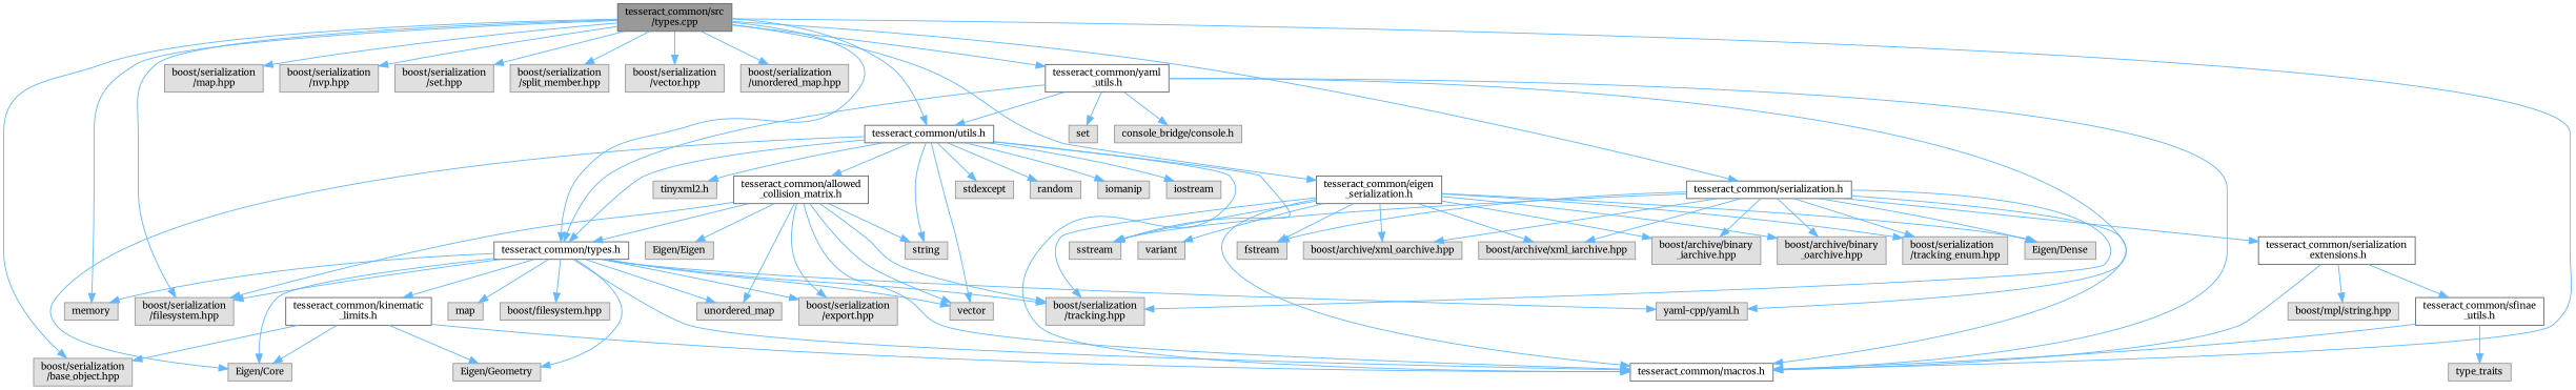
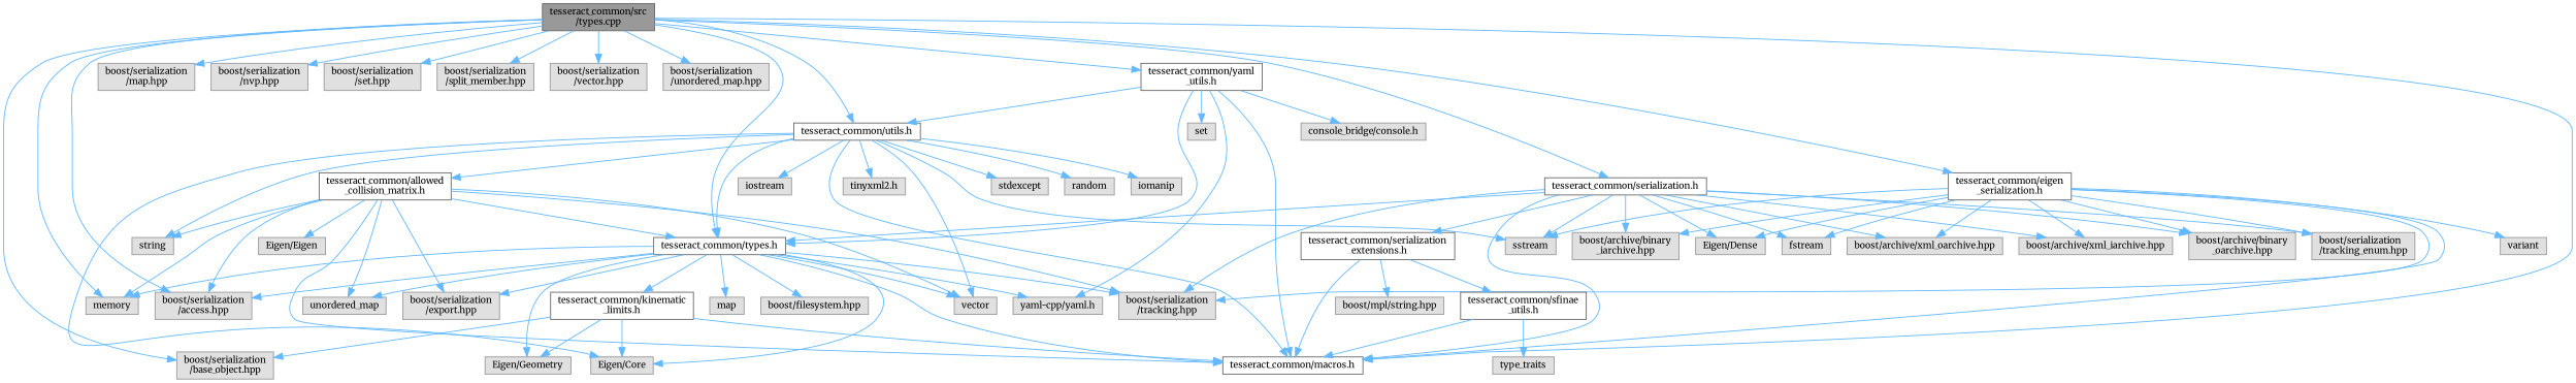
  digraph {
    fontname=Merriweather
    node [color=grey60 fillcolor="#E0E0E0" fontname=Merriweather fontsize=10 shape=box style=filled]
    edge [color=steelblue1 fontname=Merriweather fontsize=10 labelfontname=Helvetica labelfontsize=10 style=solid]
    n1 [color=gray40 fillcolor=grey60 fontcolor=black height=0.2 label="tesseract_common/src\l/types.cpp" width=0.4]
    n2 [color=grey40 fillcolor=white height=0.2 label="tesseract_common/macros.h" width=0.4]
-   n3 [height=0.2 label="boost/serialization\l/filesystem.hpp" width=0.4]
+   n3 [height=0.2 label="boost/serialization\l/access.hpp" width=0.4]
    n4 [height=0.2 label="boost/serialization\l/base_object.hpp" width=0.4]
    n5 [height=0.2 label="boost/serialization\l/map.hpp" width=0.4]
    n6 [height=0.2 label="boost/serialization\l/nvp.hpp" width=0.4]
    n7 [height=0.2 label="boost/serialization\l/set.hpp" width=0.4]
    n8 [height=0.2 label="boost/serialization\l/split_member.hpp" width=0.4]
    n9 [height=0.2 label="boost/serialization\l/vector.hpp" width=0.4]
    n10 [height=0.2 label="boost/serialization\l/unordered_map.hpp" width=0.4]
    n11 [height=0.2 label=memory width=0.4]
    n12 [color=grey40 fillcolor=white height=0.2 label="tesseract_common/eigen\l_serialization.h" width=0.4]
    n13 [color=grey40 fillcolor=white height=0.2 label="tesseract_common/utils.h" width=0.4]
    n14 [color=grey40 fillcolor=white height=0.2 label="tesseract_common/types.h" width=0.4]
    n15 [color=grey40 fillcolor=white height=0.2 label="tesseract_common/yaml\l_utils.h" width=0.4]
    n16 [color=grey40 fillcolor=white height=0.2 label="tesseract_common/serialization.h" width=0.4]
    n17 [height=0.2 label=variant width=0.4]
    n18 [height=0.2 label="Eigen/Dense" width=0.4]
    n19 [height=0.2 label=fstream width=0.4]
    n20 [height=0.2 label=sstream width=0.4]
    n21 [height=0.2 label="boost/archive/xml_oarchive.hpp" width=0.4]
    n22 [height=0.2 label="boost/archive/xml_iarchive.hpp" width=0.4]
    n23 [height=0.2 label="boost/archive/binary\l_oarchive.hpp" width=0.4]
    n24 [height=0.2 label="boost/archive/binary\l_iarchive.hpp" width=0.4]
    n25 [height=0.2 label="boost/serialization\l/tracking.hpp" width=0.4]
    n26 [height=0.2 label="boost/serialization\l/tracking_enum.hpp" width=0.4]
    n27 [height=0.2 label=vector width=0.4]
    n28 [height=0.2 label=string width=0.4]
    n29 [height=0.2 label=stdexcept width=0.4]
    n30 [height=0.2 label=random width=0.4]
    n31 [height=0.2 label=iomanip width=0.4]
    n32 [height=0.2 label="Eigen/Core" width=0.4]
    n33 [height=0.2 label=iostream width=0.4]
    n34 [height=0.2 label="tinyxml2.h" width=0.4]
    n35 [color=grey40 fillcolor=white height=0.2 label="tesseract_common/allowed\l_collision_matrix.h" width=0.4]
    n36 [height=0.2 label=unordered_map width=0.4]
    n37 [height=0.2 label="boost/serialization\l/export.hpp" width=0.4]
    n38 [height=0.2 label="Eigen/Geometry" width=0.4]
    n39 [height=0.2 label=map width=0.4]
    n40 [height=0.2 label="boost/filesystem.hpp" width=0.4]
    n41 [height=0.2 label="yaml-cpp/yaml.h" width=0.4]
    n42 [color=grey40 fillcolor=white height=0.2 label="tesseract_common/kinematic\l_limits.h" width=0.4]
    n43 [height=0.2 label=set width=0.4]
    n44 [height=0.2 label="console_bridge/console.h" width=0.4]
    n45 [color=grey40 fillcolor=white height=0.2 label="tesseract_common/serialization\l_extensions.h" width=0.4]
    n46 [height=0.2 label="Eigen/Eigen" width=0.4]
    n47 [height=0.2 label="boost/mpl/string.hpp" width=0.4]
    n48 [color=grey40 fillcolor=white height=0.2 label="tesseract_common/sfinae\l_utils.h" width=0.4]
    n49 [height=0.2 label=type_traits width=0.4]
    n1 -> n2
    n1 -> n3
    n1 -> n4
    n1 -> n5
    n1 -> n6
    n1 -> n7
    n1 -> n8
    n1 -> n9
    n1 -> n10
    n1 -> n11
    n1 -> n12
    n1 -> n13
    n1 -> n14
    n1 -> n15
    n1 -> n16
    n12 -> n2
    n12 -> n17
    n12 -> n18
    n12 -> n19
    n12 -> n20
    n12 -> n21
    n12 -> n22
    n12 -> n23
    n12 -> n24
    n12 -> n25
    n12 -> n26
    n13 -> n2
    n13 -> n14
    n13 -> n20
    n13 -> n27
    n13 -> n28
    n13 -> n29
    n13 -> n30
    n13 -> n31
    n13 -> n32
    n13 -> n33
    n13 -> n34
    n13 -> n35
    n14 -> n2
    n14 -> n3
    n14 -> n11
    n14 -> n25
    n14 -> n27
    n14 -> n32
    n14 -> n36
    n14 -> n37
    n14 -> n38
    n14 -> n39
    n14 -> n40
    n14 -> n41
    n14 -> n42
    n15 -> n2
    n15 -> n13
    n15 -> n14
    n15 -> n41
    n15 -> n43
    n15 -> n44
    n16 -> n2
+   n16 -> n14
    n16 -> n18
    n16 -> n19
    n16 -> n20
    n16 -> n21
    n16 -> n22
    n16 -> n23
    n16 -> n24
    n16 -> n25
    n16 -> n26
    n16 -> n45
    n35 -> n2
    n35 -> n3
+   n35 -> n11
    n35 -> n14
    n35 -> n25
    n35 -> n27
    n35 -> n28
    n35 -> n36
    n35 -> n37
    n35 -> n46
    n42 -> n2
    n42 -> n4
    n42 -> n32
    n42 -> n38
    n45 -> n2
    n45 -> n47
    n45 -> n48
    n48 -> n2
    n48 -> n49
  }
